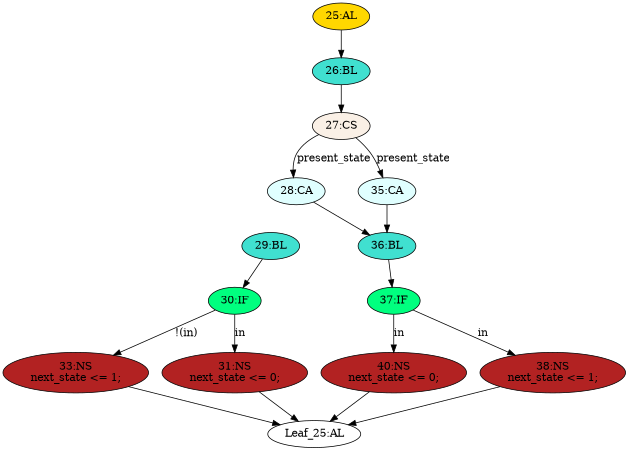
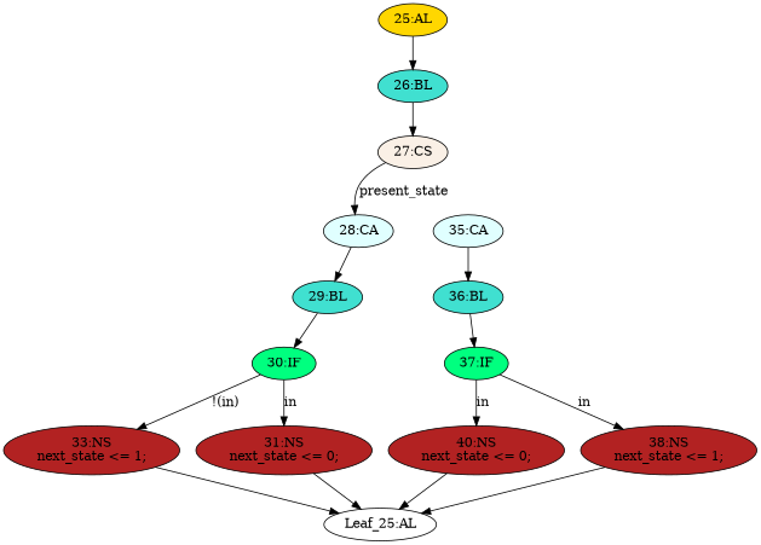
  strict digraph {
    node [fillcolor=firebrick statements="[]" style=filled typ=NonblockingSubstitution]
    edge [cond="[]" lineno=None]
    n1 [ast="<pyverilog.vparser.ast.Always object at 0x7f8f28fb4490>" clk_sens=False fillcolor=gold label="25:AL" sens="['present_state', 'in']" typ=Always use_var="['present_state', 'in']"]
    n2 [ast="<pyverilog.vparser.ast.Block object at 0x7f8f28fb4650>" fillcolor=turquoise label="26:BL" typ=Block]
    n3 [ast="<pyverilog.vparser.ast.CaseStatement object at 0x7f8f28fb4690>" fillcolor=linen label="27:CS" typ=CaseStatement]
    n4 [ast="<pyverilog.vparser.ast.Case object at 0x7f8f28fb4750>" fillcolor=lightcyan label="28:CA" typ=Case]
    n5 [ast="<pyverilog.vparser.ast.Case object at 0x7f8f28fb4810>" fillcolor=lightcyan label="35:CA" typ=Case]
    n6 [def_var="['next_state']" label="Leaf_25:AL" fillcolor="" statements="" style="" typ=""]
    n7 [ast="<pyverilog.vparser.ast.Block object at 0x7f8f28fb47d0>" fillcolor=turquoise label="29:BL" typ=Block]
    n8 [ast="<pyverilog.vparser.ast.IfStatement object at 0x7f8f28fb4090>" fillcolor=springgreen label="30:IF" typ=IfStatement]
    n9 [ast="<pyverilog.vparser.ast.NonblockingSubstitution object at 0x7f8f28fb4110>" label="33:NS\nnext_state <= 1;" statements="[<pyverilog.vparser.ast.NonblockingSubstitution object at 0x7f8f28fb4110>]"]
    n10 [ast="<pyverilog.vparser.ast.NonblockingSubstitution object at 0x7f8f28fb42d0>" label="31:NS\nnext_state <= 0;" statements="[<pyverilog.vparser.ast.NonblockingSubstitution object at 0x7f8f28fb42d0>]"]
    n11 [ast="<pyverilog.vparser.ast.IfStatement object at 0x7f8f28fb48d0>" fillcolor=springgreen label="37:IF" typ=IfStatement]
    n12 [ast="<pyverilog.vparser.ast.NonblockingSubstitution object at 0x7f8f28fb4910>" label="40:NS\nnext_state <= 0;" statements="[<pyverilog.vparser.ast.NonblockingSubstitution object at 0x7f8f28fb4910>]"]
    n13 [ast="<pyverilog.vparser.ast.NonblockingSubstitution object at 0x7f8f28fb4a90>" label="38:NS\nnext_state <= 1;" statements="[<pyverilog.vparser.ast.NonblockingSubstitution object at 0x7f8f28fb4a90>]"]
    n14 [ast="<pyverilog.vparser.ast.Block object at 0x7f8f28fb4890>" fillcolor=turquoise label="36:BL" typ=Block]
    n1 -> n2
    n2 -> n3
    n3 -> n4 [cond="['present_state']" label=present_state lineno=27]
-   n3 -> n5 [cond="['present_state']" label=present_state lineno=27]
-   n4 -> n14
+   n4 -> n7
    n5 -> n14
    n7 -> n8
    n8 -> n9 [cond="['in']" label="!(in)" lineno=30]
    n8 -> n10 [cond="['in']" label=in lineno=30]
    n9 -> n6
    n10 -> n6
    n11 -> n12 [cond="['in']" label=in lineno=37]
    n11 -> n13 [cond="['in']" label=in lineno=37]
    n12 -> n6
    n13 -> n6
    n14 -> n11
  }
